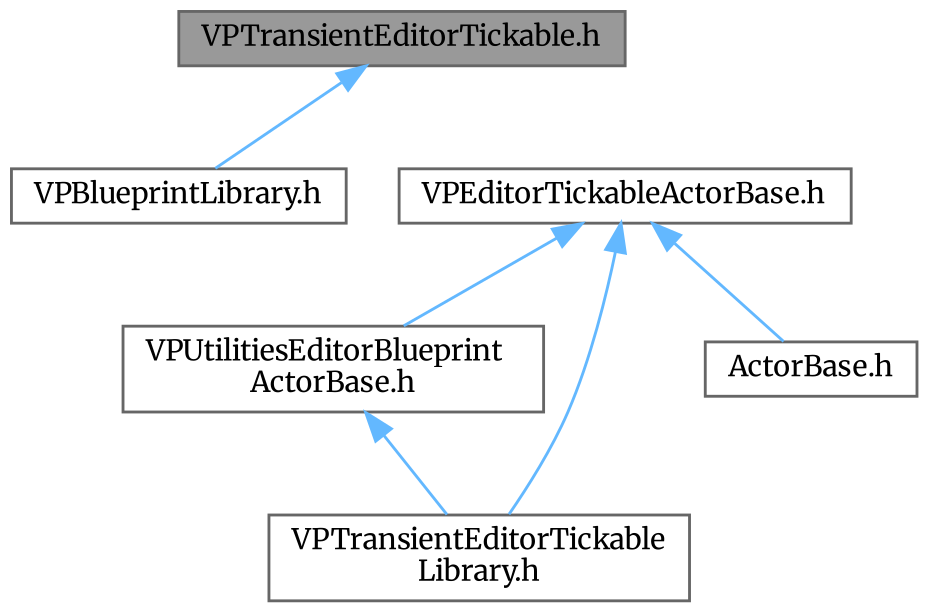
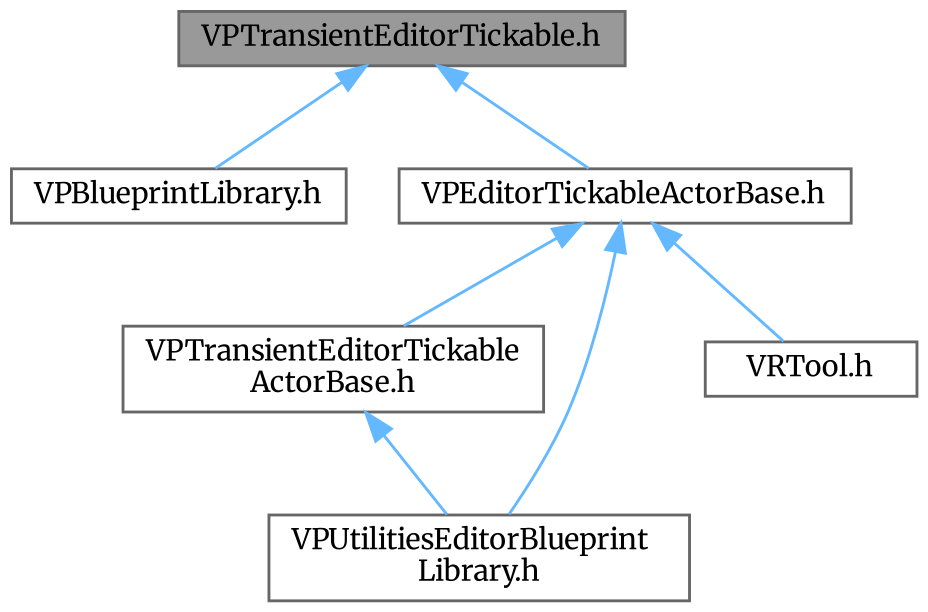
  digraph {
    fontname=Merriweather
    node [color=grey40 fillcolor=white fontname=Merriweather fontsize=10 shape=box style=filled]
    edge [color=steelblue1 dir=back fontname=Merriweather fontsize=10 labelfontname=Helvetica labelfontsize=10 style=solid]
    n1 [color=gray40 fillcolor=grey60 fontcolor=black height=0.2 label="VPTransientEditorTickable.h" width=0.4]
    n2 [height=0.2 label="VPBlueprintLibrary.h" width=0.4]
    n3 [height=0.2 label="VPEditorTickableActorBase.h" width=0.4]
-   n4 [height=0.2 label="VPUtilitiesEditorBlueprint\lActorBase.h" width=0.4]
-   n5 [height=0.2 label="VPTransientEditorTickable\lLibrary.h" width=0.4]
-   n6 [height=0.2 label="ActorBase.h" width=0.4]
+   n4 [height=0.2 label="VPTransientEditorTickable\lActorBase.h" width=0.4]
+   n5 [height=0.2 label="VPUtilitiesEditorBlueprint\lLibrary.h" width=0.4]
+   n6 [height=0.2 label="VRTool.h" width=0.4]
    n1 -> n2
+   n1 -> n3
    n3 -> n4
    n3 -> n5
    n3 -> n6
    n4 -> n5
  }
